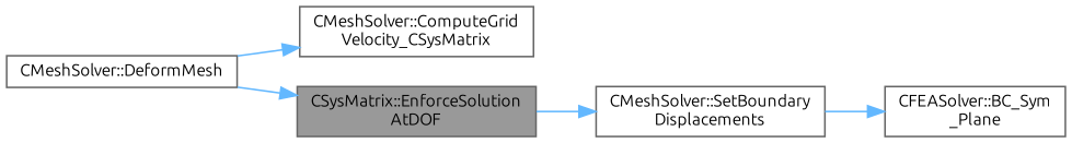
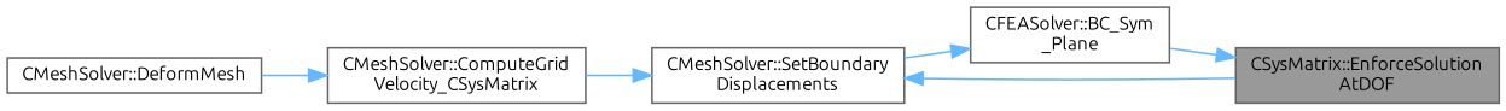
  digraph {
    fontname=Ubuntu
    rankdir=RL
    node [color=grey40 fillcolor=white fontname=Ubuntu fontsize=10 shape=box style=filled]
    edge [color=steelblue1 dir=back fontname=Ubuntu fontsize=10 labelfontname=Helvetica labelfontsize=10 style=solid]
    n1 [color=gray40 fillcolor=grey60 fontcolor=black height=0.2 label="CSysMatrix::EnforceSolution\lAtDOF" width=0.4]
    n2 [height=0.2 label="CFEASolver::BC_Sym\l_Plane" width=0.4]
    n3 [height=0.2 label="CMeshSolver::SetBoundary\lDisplacements" width=0.4]
    n4 [height=0.2 label="CMeshSolver::ComputeGrid\lVelocity_CSysMatrix" width=0.4]
    n5 [height=0.2 label="CMeshSolver::DeformMesh" width=0.4]
-   n1 -> n5
+   n1 -> n2
    n2 -> n3
    n3 -> n1
+   n3 -> n4
    n4 -> n5
  }
